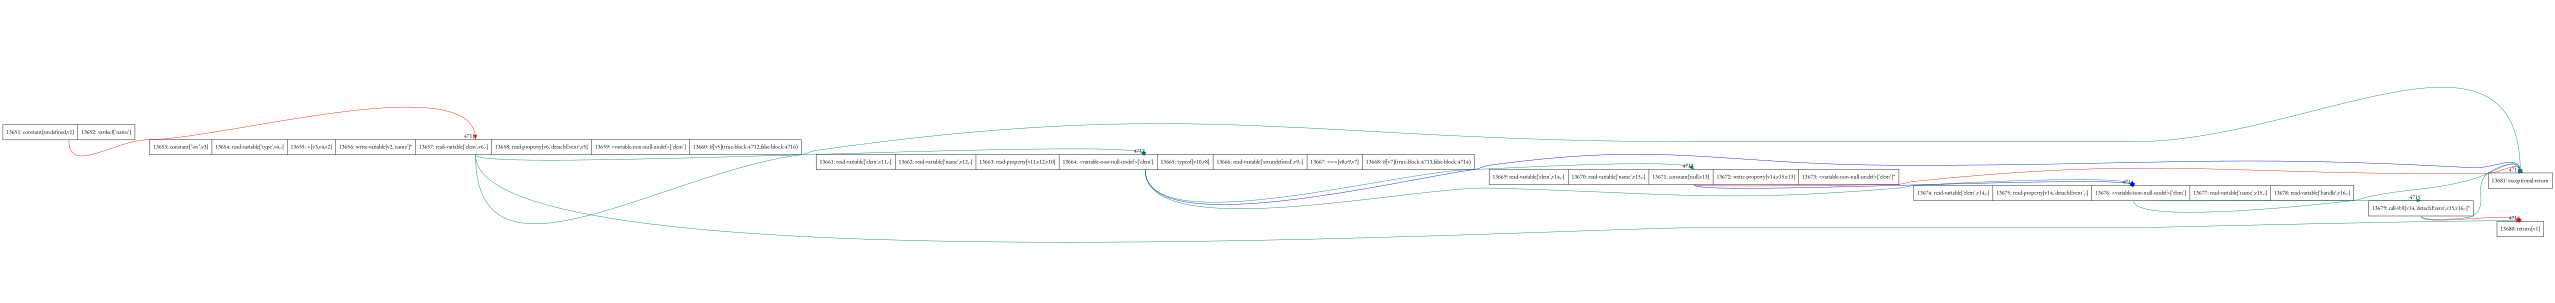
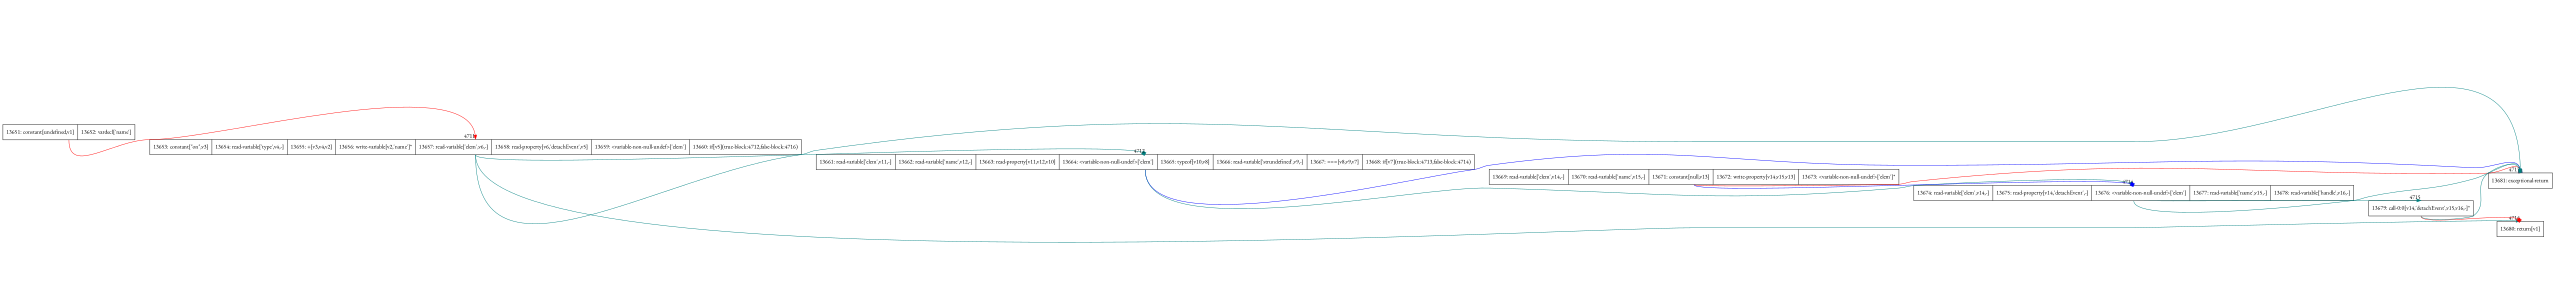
  digraph {
    fontname="EB Garamond"
    rankdir=LR
    node [fontname="EB Garamond" shape=record]
    edge [arrowhead=box color=teal fontname="EB Garamond" headport=n tailport=s]
    n1 [label="{13651: constant[undefined,v1]|13652: vardecl['name']}"]
    n2 [label="{13653: constant[\"on\",v3]|13654: read-variable['type',v4,-]|13655: +[v3,v4,v2]|13656: write-variable[v2,'name']*|13657: read-variable['elem',v6,-]|13658: read-property[v6,'detachEvent',v5]|13659: \<variable-non-null-undef\>['elem']|13660: if[v5](true-block:4712,false-block:4716)}"]
    n3 [label="{13661: read-variable['elem',v11,-]|13662: read-variable['name',v12,-]|13663: read-property[v11,v12,v10]|13664: \<variable-non-null-undef\>['elem']|13665: typeof[v10,v8]|13666: read-variable['strundefined',v9,-]|13667: ===[v8,v9,v7]|13668: if[v7](true-block:4713,false-block:4714)}"]
    n4 [label="{13680: return[v1]}"]
    n5 [label="{13681: exceptional-return}"]
    n6 [label="{13669: read-variable['elem',v14,-]|13670: read-variable['name',v15,-]|13671: constant[null,v13]|13672: write-property[v14,v15,v13]|13673: \<variable-non-null-undef\>['elem']*}"]
    n7 [label="{13674: read-variable['elem',v14,-]|13675: read-property[v14,'detachEvent',-]|13676: \<variable-non-null-undef\>['elem']|13677: read-variable['name',v15,-]|13678: read-variable['handle',v16,-]}"]
    n8 [label="{13679: call-0:0[v14,'detachEvent',v15,v16,-]*}"]
    n1 -> n2 [arrowhead=normal color=red headlabel="      4711"]
    n2 -> n3 [headlabel="      4712"]
    n2 -> n4 [arrowhead=normal headlabel="      4716"]
    n2 -> n5 [headlabel="      4717"]
    n3 -> n5 [color=blue]
-   n3 -> n6 [arrowhead=normal headlabel="      4713"]
-   n3 -> n7 [headlabel="      4714"]
+   n3 -> n7 [arrowhead=normal headlabel="      4714"]
    n6 -> n5 [color=red]
    n6 -> n7 [color=blue]
-   n7 -> n5
+   n7 -> n5 [arrowhead=normal]
    n7 -> n8 [arrowhead=normal headlabel="      4715"]
    n8 -> n4 [color=red]
    n8 -> n5
  }
